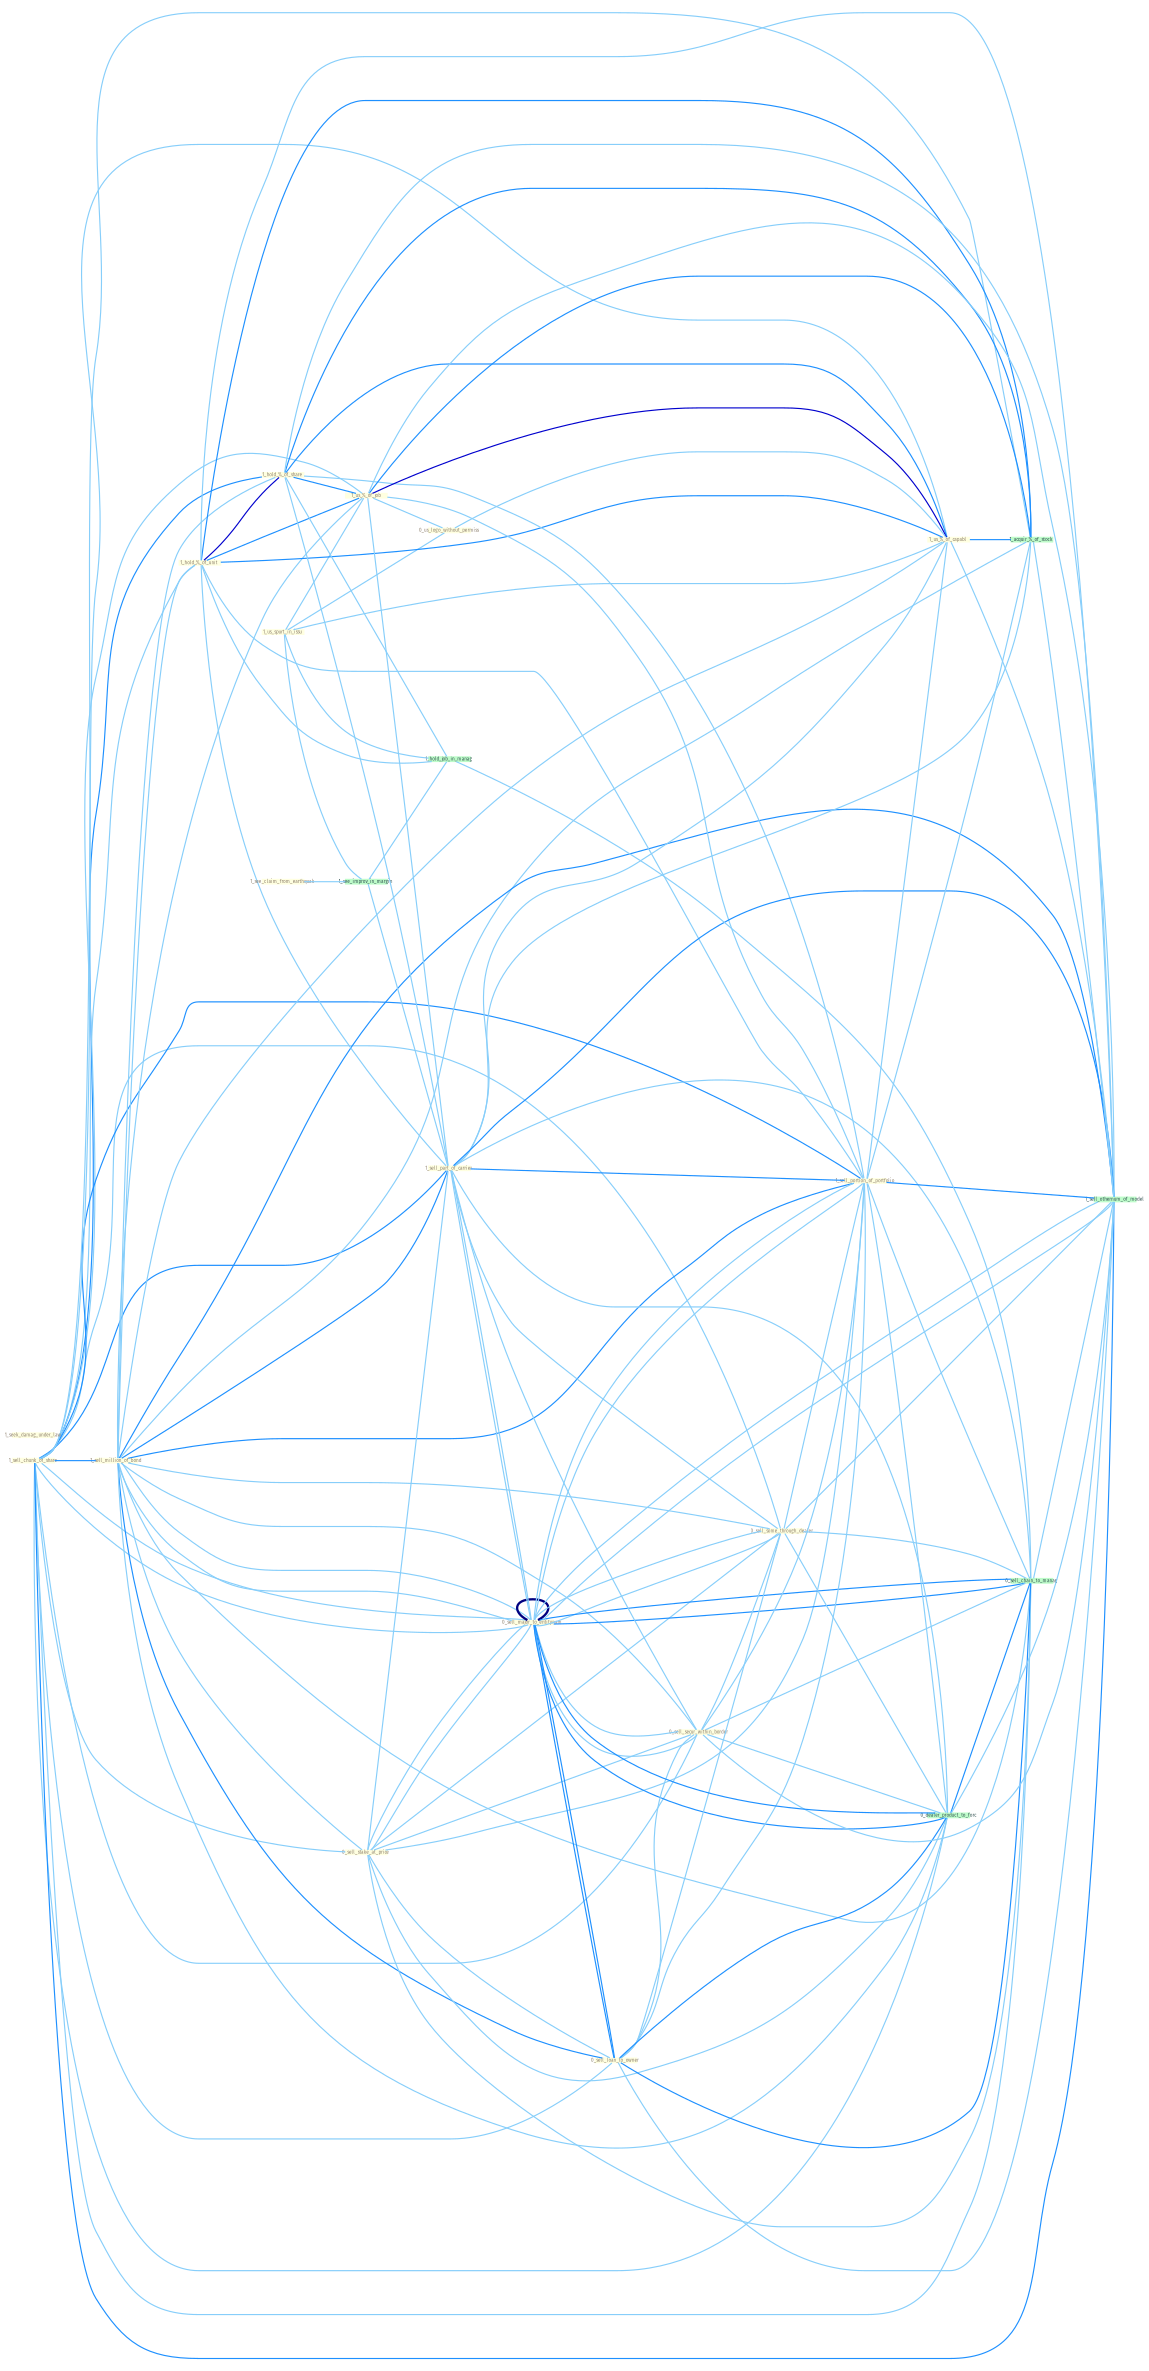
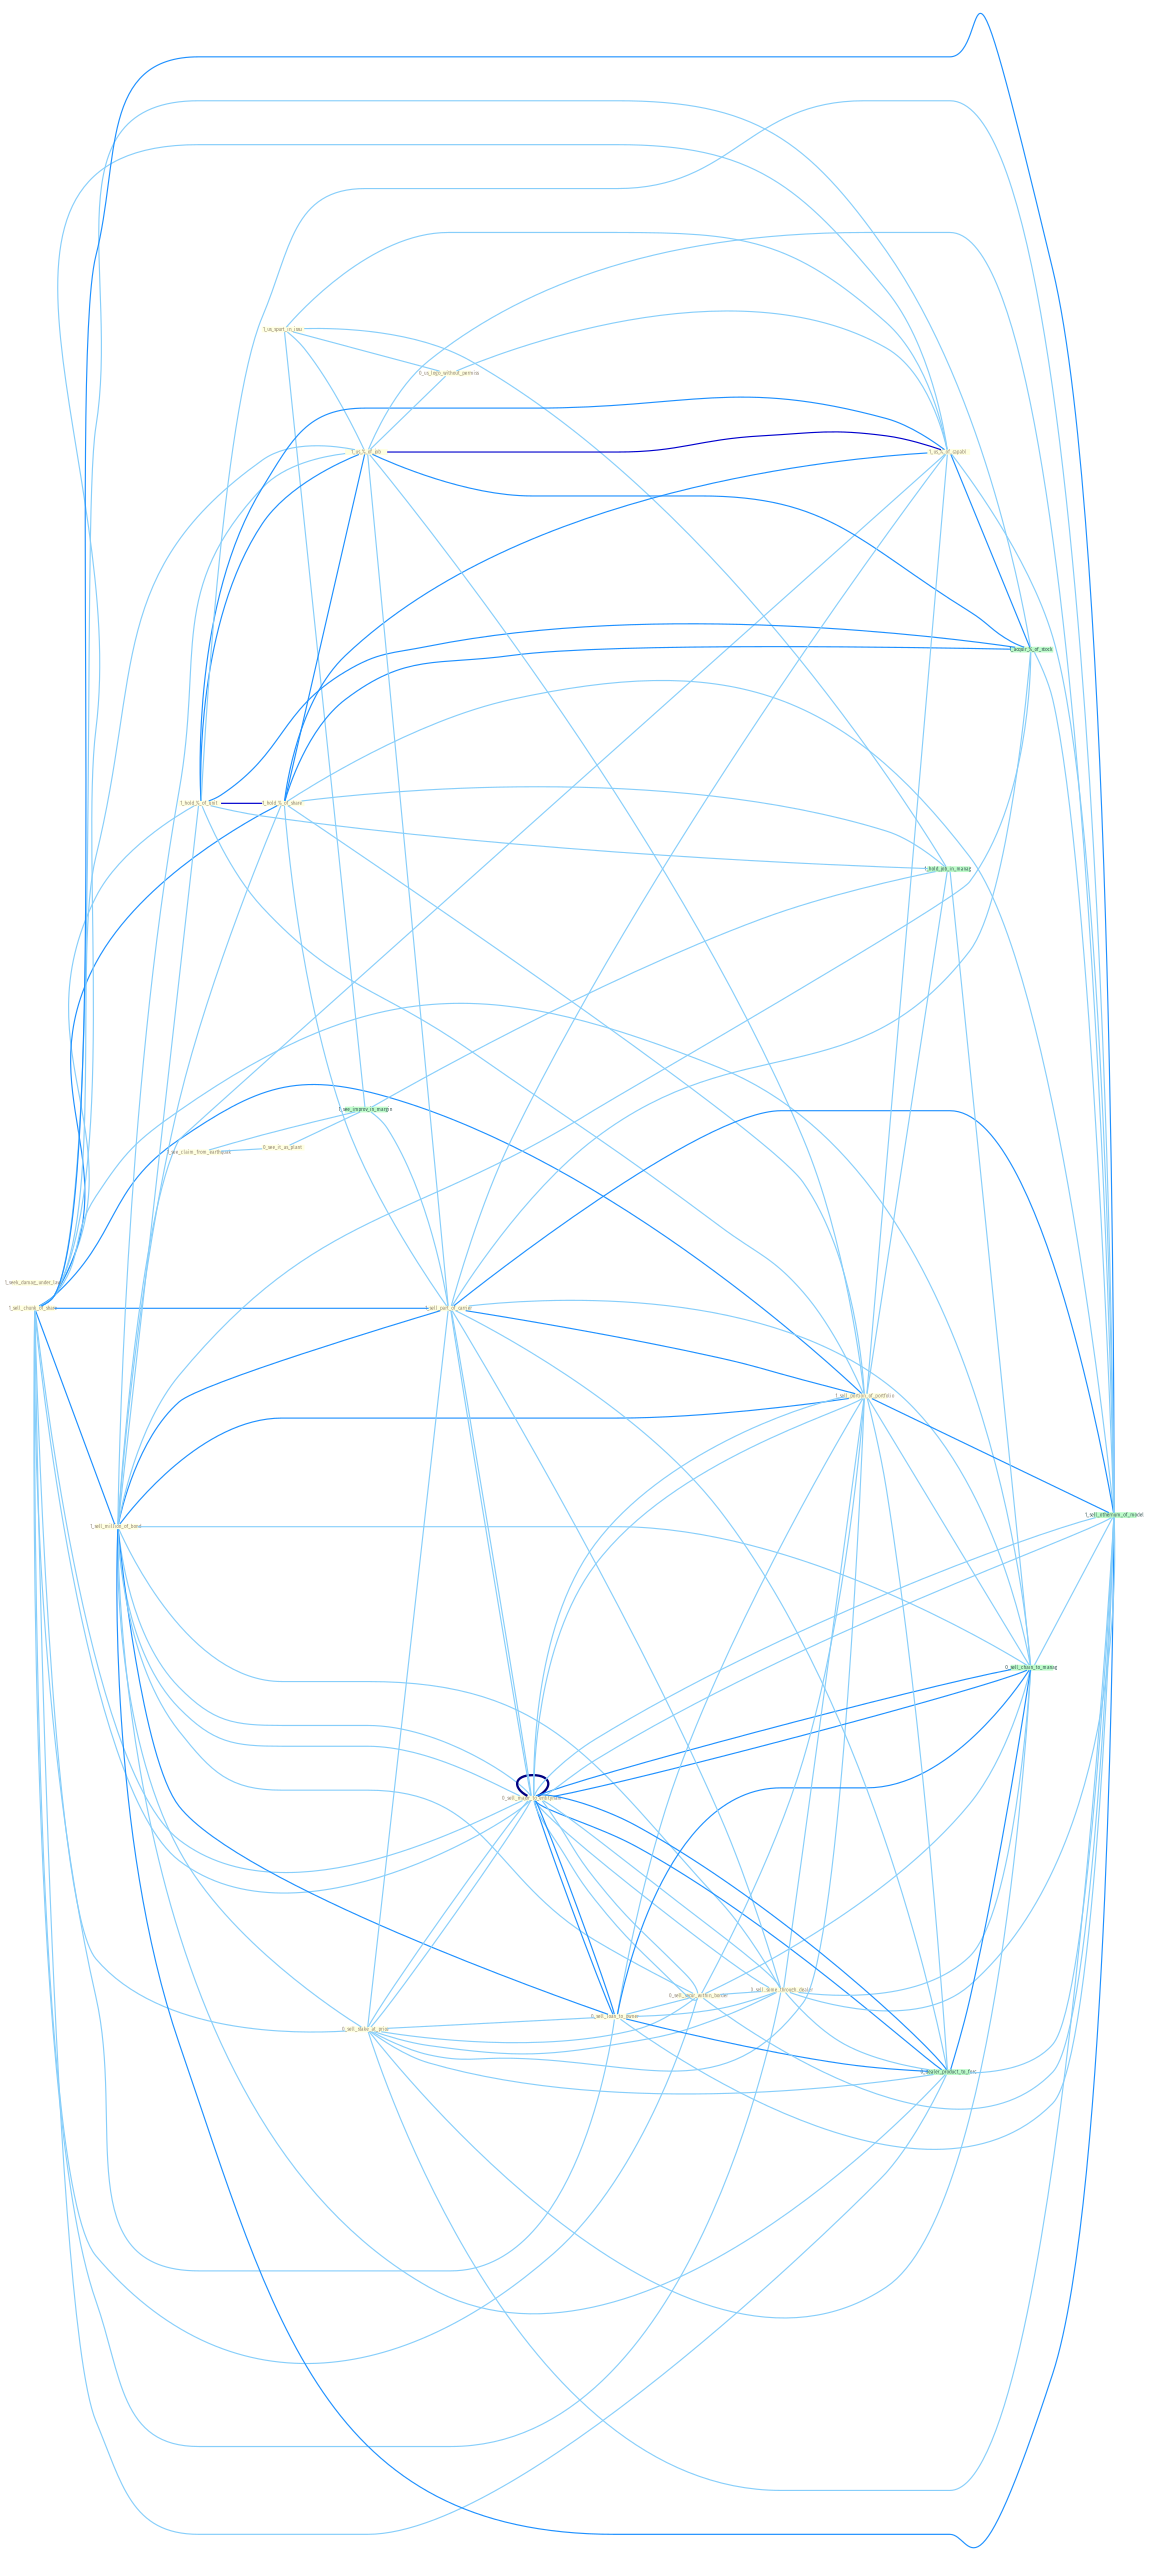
  graph {
    fontname="Fira Sans"
    rankdir=LR
    node [color="#ffffe0" fixedsize=true fontcolor="#8b7d6b" fontname="Fira Sans" fontsize=4 shape=polygon style=filled]
    edge [color="#87cefa" fontname="Fira Sans" w=1]
    "1_sell_chunk_of_share " [height=.06 width=.5]
    "1_sell_million_of_bond " [height=.06 width=.5]
    "1_us_spurt_in_issu " [height=.06 width=.5]
    "1_hold_%_of_unit " [height=.06 width=.5]
    "1_hold_%_of_share " [height=.06 width=.5]
    "0_sell_stake_at_price " [height=.06 width=.5]
    "1_see_claim_from_earthquak " [height=.06 width=.5]
    "0_sell_major_to_entitynam " [height=.06 width=.5]
+   "0_see_it_as_plant " [height=.06 width=.5]
    n10 [height=.06 label="1_us_%_of_job" width=.5]
    "0_sell_loan_to_owner " [height=.06 width=.5]
    "0_sell_secur_within_border " [height=.06 width=.5]
    "1_sell_part_of_carrier " [height=.06 width=.5]
    "1_seek_damag_under_law " [height=.06 width=.5]
    "0_us_logo_without_permiss " [height=.06 width=.5]
    "0_sell_some_through_dealer " [height=.06 width=.5]
    "1_sell_portion_of_portfolio " [height=.06 width=.5]
    "1_us_%_of_capabl " [height=.06 width=.5]
    "1_acquir_%_of_stock " [color="#BDFCC9" fontcolor="#2f4f4f" height=.06 width=.5]
    n20 [color="#BDFCC9" fontcolor="#2f4f4f" height=.06 label="0_dealer_product_to_forc" width=.5]
    "0_sell_chain_to_manag " [color="#BDFCC9" fontcolor="#2f4f4f" height=.06 width=.5]
    "1_sell_othernum_of_model " [color="#BDFCC9" fontcolor="#2f4f4f" height=.06 width=.5]
    "1_see_improv_in_margin " [color="#BDFCC9" fontcolor="#2f4f4f" height=.06 width=.5]
    "1_hold_job_in_manag " [color="#BDFCC9" fontcolor="#2f4f4f" height=.06 width=.5]
    subgraph sub_1 {
      "1_sell_chunk_of_share "
      "1_sell_million_of_bond "
      "1_us_spurt_in_issu "
      "1_hold_%_of_unit "
      "1_hold_%_of_share "
      "0_sell_stake_at_price "
      "1_see_claim_from_earthquak "
      "0_sell_major_to_entitynam "
+     "0_see_it_as_plant "
      n10
      "0_sell_loan_to_owner "
      "0_sell_secur_within_border "
      "1_sell_part_of_carrier "
      "1_seek_damag_under_law "
      "0_us_logo_without_permiss "
      "0_sell_some_through_dealer "
      "1_sell_portion_of_portfolio "
      "1_us_%_of_capabl "
    }
    subgraph sub_2 {
    }
    "1_sell_chunk_of_share " -- "1_sell_million_of_bond " [color="#1e90ff" w=2]
    "1_sell_chunk_of_share " -- "1_hold_%_of_unit "
    "1_sell_chunk_of_share " -- "1_hold_%_of_share " [color="#1e90ff" w=2]
    "1_sell_chunk_of_share " -- "0_sell_stake_at_price "
    "1_sell_chunk_of_share " -- "0_sell_major_to_entitynam "
    "1_sell_chunk_of_share " -- "0_sell_major_to_entitynam "
    "1_sell_chunk_of_share " -- n10
    "1_sell_chunk_of_share " -- "0_sell_loan_to_owner "
    "1_sell_chunk_of_share " -- "0_sell_secur_within_border "
    "1_sell_chunk_of_share " -- "1_sell_part_of_carrier " [color="#1e90ff" w=2]
    "1_sell_chunk_of_share " -- "0_sell_some_through_dealer "
    "1_sell_chunk_of_share " -- "1_sell_portion_of_portfolio " [color="#1e90ff" w=2]
    "1_sell_chunk_of_share " -- "1_us_%_of_capabl "
    "1_sell_chunk_of_share " -- "1_acquir_%_of_stock "
    "1_sell_chunk_of_share " -- n20
    "1_sell_chunk_of_share " -- "0_sell_chain_to_manag "
    "1_sell_chunk_of_share " -- "1_sell_othernum_of_model " [color="#1e90ff" w=2]
    "1_sell_million_of_bond " -- "1_hold_%_of_unit "
    "1_sell_million_of_bond " -- "1_hold_%_of_share "
    "1_sell_million_of_bond " -- "0_sell_stake_at_price "
    "1_sell_million_of_bond " -- "0_sell_major_to_entitynam "
    "1_sell_million_of_bond " -- "0_sell_major_to_entitynam "
    "1_sell_million_of_bond " -- n10
    "1_sell_million_of_bond " -- "0_sell_loan_to_owner " [color="#1e90ff"]
    "1_sell_million_of_bond " -- "0_sell_secur_within_border "
    "1_sell_million_of_bond " -- "1_sell_part_of_carrier " [color="#1e90ff" w=2]
    "1_sell_million_of_bond " -- "0_sell_some_through_dealer "
    "1_sell_million_of_bond " -- "1_sell_portion_of_portfolio " [color="#1e90ff" w=2]
    "1_sell_million_of_bond " -- "1_us_%_of_capabl "
    "1_sell_million_of_bond " -- "1_acquir_%_of_stock "
    "1_sell_million_of_bond " -- n20
    "1_sell_million_of_bond " -- "0_sell_chain_to_manag "
    "1_sell_million_of_bond " -- "1_sell_othernum_of_model " [color="#1e90ff" w=2]
    "1_us_spurt_in_issu " -- n10
    "1_us_spurt_in_issu " -- "0_us_logo_without_permiss "
    "1_us_spurt_in_issu " -- "1_us_%_of_capabl "
    "1_us_spurt_in_issu " -- "1_see_improv_in_margin "
    "1_us_spurt_in_issu " -- "1_hold_job_in_manag "
    "1_hold_%_of_unit " -- "1_hold_%_of_share " [color="#0000cd" w=3]
    "1_hold_%_of_unit " -- n10 [color="#1e90ff" w=2]
-   "1_hold_%_of_unit " -- "1_sell_part_of_carrier "
    "1_hold_%_of_unit " -- "1_sell_portion_of_portfolio "
    "1_hold_%_of_unit " -- "1_us_%_of_capabl " [color="#1e90ff" w=2]
    "1_hold_%_of_unit " -- "1_acquir_%_of_stock " [color="#1e90ff" w=2]
    "1_hold_%_of_unit " -- "1_sell_othernum_of_model "
    "1_hold_%_of_unit " -- "1_hold_job_in_manag "
    "1_hold_%_of_share " -- n10 [color="#1e90ff" w=2]
    "1_hold_%_of_share " -- "1_sell_part_of_carrier "
    "1_hold_%_of_share " -- "1_sell_portion_of_portfolio "
    "1_hold_%_of_share " -- "1_us_%_of_capabl " [color="#1e90ff" w=2]
    "1_hold_%_of_share " -- "1_acquir_%_of_stock " [color="#1e90ff" w=2]
    "1_hold_%_of_share " -- "1_sell_othernum_of_model "
    "1_hold_%_of_share " -- "1_hold_job_in_manag "
    "0_sell_stake_at_price " -- "0_sell_major_to_entitynam "
    "0_sell_stake_at_price " -- "0_sell_major_to_entitynam "
    "0_sell_stake_at_price " -- "0_sell_loan_to_owner "
    "0_sell_stake_at_price " -- "0_sell_secur_within_border "
    "0_sell_stake_at_price " -- "1_sell_part_of_carrier "
    "0_sell_stake_at_price " -- "0_sell_some_through_dealer "
    "0_sell_stake_at_price " -- "1_sell_portion_of_portfolio "
    "0_sell_stake_at_price " -- n20
    "0_sell_stake_at_price " -- "0_sell_chain_to_manag "
+   "0_sell_stake_at_price " -- "1_sell_othernum_of_model "
+   "1_see_claim_from_earthquak " -- "0_see_it_as_plant "
    "1_see_claim_from_earthquak " -- "1_see_improv_in_margin "
    "0_sell_major_to_entitynam " -- "0_sell_major_to_entitynam " [color="#000080" style=bold w=4]
    "0_sell_major_to_entitynam " -- "0_sell_loan_to_owner " [color="#1e90ff" w=2]
    "0_sell_major_to_entitynam " -- "0_sell_secur_within_border "
    "0_sell_major_to_entitynam " -- "1_sell_part_of_carrier "
    "0_sell_major_to_entitynam " -- "0_sell_some_through_dealer "
    "0_sell_major_to_entitynam " -- "1_sell_portion_of_portfolio "
    "0_sell_major_to_entitynam " -- n20 [color="#1e90ff" w=2]
    "0_sell_major_to_entitynam " -- "0_sell_chain_to_manag " [color="#1e90ff" w=2]
    "0_sell_major_to_entitynam " -- "0_sell_chain_to_manag " [color="#1e90ff" w=2]
    "0_sell_major_to_entitynam " -- "1_sell_othernum_of_model "
    "0_sell_major_to_entitynam " -- "1_sell_othernum_of_model "
+   "0_see_it_as_plant " -- "1_see_improv_in_margin "
    n10 -- "1_sell_part_of_carrier "
    n10 -- "0_us_logo_without_permiss "
    n10 -- "1_sell_portion_of_portfolio "
    n10 -- "1_us_%_of_capabl " [color="#0000cd" w=3]
    n10 -- "1_acquir_%_of_stock " [color="#1e90ff" w=2]
    n10 -- "1_sell_othernum_of_model "
    "0_sell_loan_to_owner " -- "0_sell_major_to_entitynam " [color="#1e90ff" w=2]
    "0_sell_loan_to_owner " -- "0_sell_secur_within_border "
    "0_sell_loan_to_owner " -- "0_sell_some_through_dealer "
    "0_sell_loan_to_owner " -- "1_sell_portion_of_portfolio "
    "0_sell_loan_to_owner " -- n20 [color="#1e90ff" w=2]
    "0_sell_loan_to_owner " -- "0_sell_chain_to_manag " [color="#1e90ff" w=2]
    "0_sell_loan_to_owner " -- "1_sell_othernum_of_model "
    "0_sell_secur_within_border " -- "0_sell_major_to_entitynam "
-   "0_sell_secur_within_border " -- "1_sell_part_of_carrier "
    "0_sell_secur_within_border " -- "0_sell_some_through_dealer "
    "0_sell_secur_within_border " -- "1_sell_portion_of_portfolio "
-   "0_sell_secur_within_border " -- n20
    "0_sell_secur_within_border " -- "0_sell_chain_to_manag "
    "0_sell_secur_within_border " -- "1_sell_othernum_of_model "
    "1_sell_part_of_carrier " -- "0_sell_major_to_entitynam "
    "1_sell_part_of_carrier " -- "0_sell_some_through_dealer "
    "1_sell_part_of_carrier " -- "1_sell_portion_of_portfolio " [color="#1e90ff" w=2]
    "1_sell_part_of_carrier " -- "1_us_%_of_capabl "
    "1_sell_part_of_carrier " -- "1_acquir_%_of_stock "
    "1_sell_part_of_carrier " -- n20
    "1_sell_part_of_carrier " -- "0_sell_chain_to_manag "
    "1_sell_part_of_carrier " -- "1_sell_othernum_of_model " [color="#1e90ff" w=2]
    "0_us_logo_without_permiss " -- "1_us_%_of_capabl "
    "0_sell_some_through_dealer " -- "0_sell_major_to_entitynam "
    "0_sell_some_through_dealer " -- "1_sell_portion_of_portfolio "
    "0_sell_some_through_dealer " -- n20
    "0_sell_some_through_dealer " -- "0_sell_chain_to_manag "
    "0_sell_some_through_dealer " -- "1_sell_othernum_of_model "
    "1_sell_portion_of_portfolio " -- "0_sell_major_to_entitynam "
    "1_sell_portion_of_portfolio " -- "1_us_%_of_capabl "
-   "1_sell_portion_of_portfolio " -- "1_acquir_%_of_stock "
+   "1_sell_portion_of_portfolio " -- "1_hold_job_in_manag "
    "1_sell_portion_of_portfolio " -- n20
    "1_sell_portion_of_portfolio " -- "0_sell_chain_to_manag "
    "1_sell_portion_of_portfolio " -- "1_sell_othernum_of_model " [color="#1e90ff" w=2]
    "1_us_%_of_capabl " -- "1_acquir_%_of_stock " [color="#1e90ff" w=2]
    "1_us_%_of_capabl " -- "1_sell_othernum_of_model "
    "1_acquir_%_of_stock " -- "1_sell_othernum_of_model "
    n20 -- "0_sell_major_to_entitynam " [color="#1e90ff" w=2]
    n20 -- "0_sell_chain_to_manag " [color="#1e90ff" w=2]
    n20 -- "1_sell_othernum_of_model "
    "0_sell_chain_to_manag " -- "1_sell_othernum_of_model "
    "1_see_improv_in_margin " -- "1_sell_part_of_carrier "
    "1_see_improv_in_margin " -- "1_hold_job_in_manag "
    "1_hold_job_in_manag " -- "0_sell_chain_to_manag "
  }
